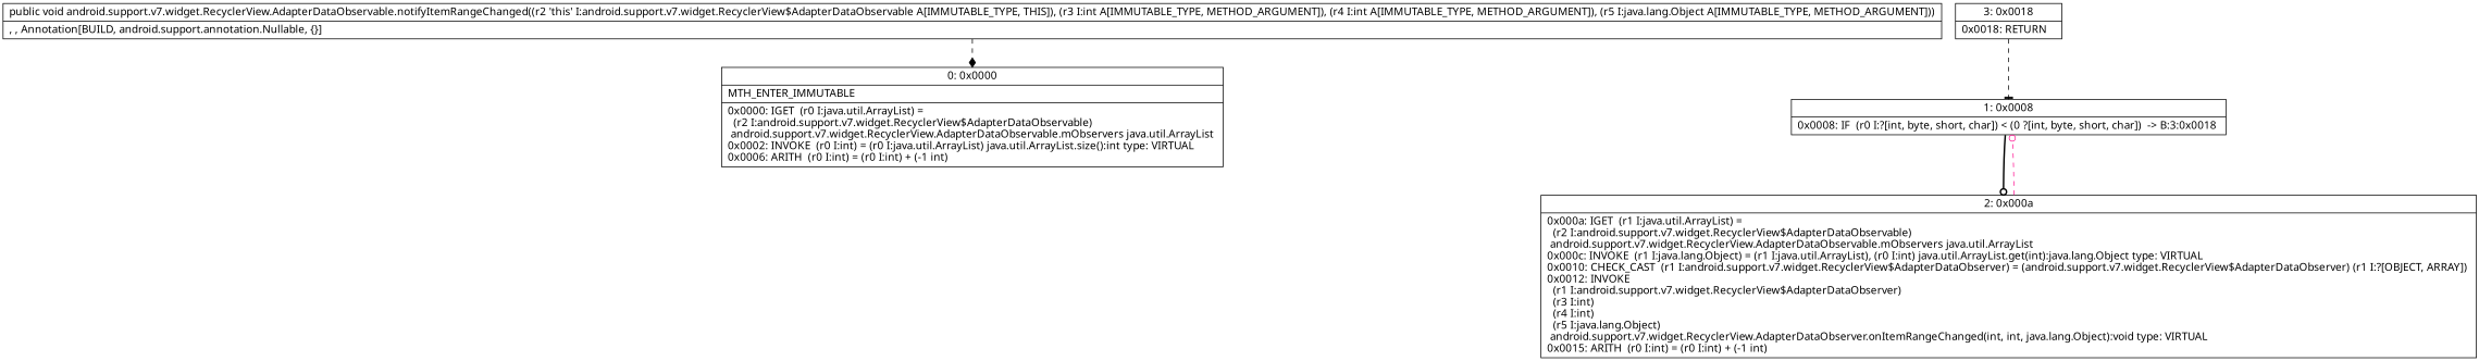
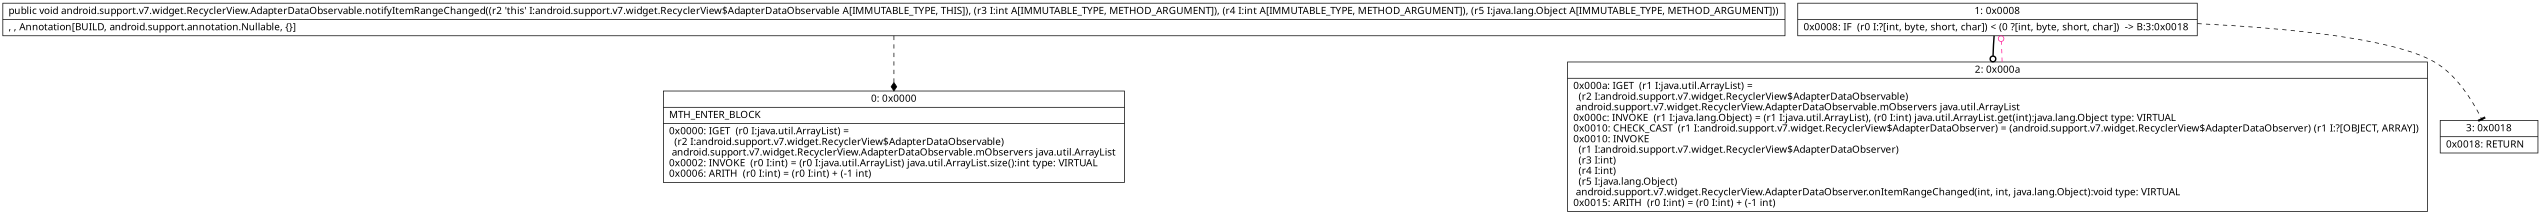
  digraph {
    fontname="Noto Sans"
    node [fontname="Noto Sans" shape=record]
    edge [arrowhead=odot color=black fontname="Noto Sans" style=dashed]
-   n1 [label="{0\:\ 0x0000|MTH_ENTER_IMMUTABLE\l|0x0000: IGET  (r0 I:java.util.ArrayList) = \l  (r2 I:android.support.v7.widget.RecyclerView$AdapterDataObservable)\l android.support.v7.widget.RecyclerView.AdapterDataObservable.mObservers java.util.ArrayList \l0x0002: INVOKE  (r0 I:int) = (r0 I:java.util.ArrayList) java.util.ArrayList.size():int type: VIRTUAL \l0x0006: ARITH  (r0 I:int) = (r0 I:int) + (\-1 int) \l}"]
+   n1 [label="{0\:\ 0x0000|MTH_ENTER_BLOCK\l|0x0000: IGET  (r0 I:java.util.ArrayList) = \l  (r2 I:android.support.v7.widget.RecyclerView$AdapterDataObservable)\l android.support.v7.widget.RecyclerView.AdapterDataObservable.mObservers java.util.ArrayList \l0x0002: INVOKE  (r0 I:int) = (r0 I:java.util.ArrayList) java.util.ArrayList.size():int type: VIRTUAL \l0x0006: ARITH  (r0 I:int) = (r0 I:int) + (\-1 int) \l}"]
    n2 [label="{1\:\ 0x0008|0x0008: IF  (r0 I:?[int, byte, short, char]) \< (0 ?[int, byte, short, char])  \-\> B:3:0x0018 \l}"]
-   n3 [label="{2\:\ 0x000a|0x000a: IGET  (r1 I:java.util.ArrayList) = \l  (r2 I:android.support.v7.widget.RecyclerView$AdapterDataObservable)\l android.support.v7.widget.RecyclerView.AdapterDataObservable.mObservers java.util.ArrayList \l0x000c: INVOKE  (r1 I:java.lang.Object) = (r1 I:java.util.ArrayList), (r0 I:int) java.util.ArrayList.get(int):java.lang.Object type: VIRTUAL \l0x0010: CHECK_CAST  (r1 I:android.support.v7.widget.RecyclerView$AdapterDataObserver) = (android.support.v7.widget.RecyclerView$AdapterDataObserver) (r1 I:?[OBJECT, ARRAY]) \l0x0012: INVOKE  \l  (r1 I:android.support.v7.widget.RecyclerView$AdapterDataObserver)\l  (r3 I:int)\l  (r4 I:int)\l  (r5 I:java.lang.Object)\l android.support.v7.widget.RecyclerView.AdapterDataObserver.onItemRangeChanged(int, int, java.lang.Object):void type: VIRTUAL \l0x0015: ARITH  (r0 I:int) = (r0 I:int) + (\-1 int) \l}"]
+   n3 [label="{2\:\ 0x000a|0x000a: IGET  (r1 I:java.util.ArrayList) = \l  (r2 I:android.support.v7.widget.RecyclerView$AdapterDataObservable)\l android.support.v7.widget.RecyclerView.AdapterDataObservable.mObservers java.util.ArrayList \l0x000c: INVOKE  (r1 I:java.lang.Object) = (r1 I:java.util.ArrayList), (r0 I:int) java.util.ArrayList.get(int):java.lang.Object type: VIRTUAL \l0x0010: CHECK_CAST  (r1 I:android.support.v7.widget.RecyclerView$AdapterDataObserver) = (android.support.v7.widget.RecyclerView$AdapterDataObserver) (r1 I:?[OBJECT, ARRAY]) \l0x0010: INVOKE  \l  (r1 I:android.support.v7.widget.RecyclerView$AdapterDataObserver)\l  (r3 I:int)\l  (r4 I:int)\l  (r5 I:java.lang.Object)\l android.support.v7.widget.RecyclerView.AdapterDataObserver.onItemRangeChanged(int, int, java.lang.Object):void type: VIRTUAL \l0x0015: ARITH  (r0 I:int) = (r0 I:int) + (\-1 int) \l}"]
    n4 [label="{3\:\ 0x0018|0x0018: RETURN   \l}"]
    n5 [label="{public void android.support.v7.widget.RecyclerView.AdapterDataObservable.notifyItemRangeChanged((r2 'this' I:android.support.v7.widget.RecyclerView$AdapterDataObservable A[IMMUTABLE_TYPE, THIS]), (r3 I:int A[IMMUTABLE_TYPE, METHOD_ARGUMENT]), (r4 I:int A[IMMUTABLE_TYPE, METHOD_ARGUMENT]), (r5 I:java.lang.Object A[IMMUTABLE_TYPE, METHOD_ARGUMENT]))  | , , Annotation[BUILD, android.support.annotation.Nullable, \{\}]\l}"]
    n2 -> n3 [style=bold]
-   n4 -> n2 [arrowhead=tee]
+   n2 -> n4 [arrowhead=tee]
    n3 -> n2 [color=deeppink]
    n5 -> n1 [arrowhead=diamond]
  }
